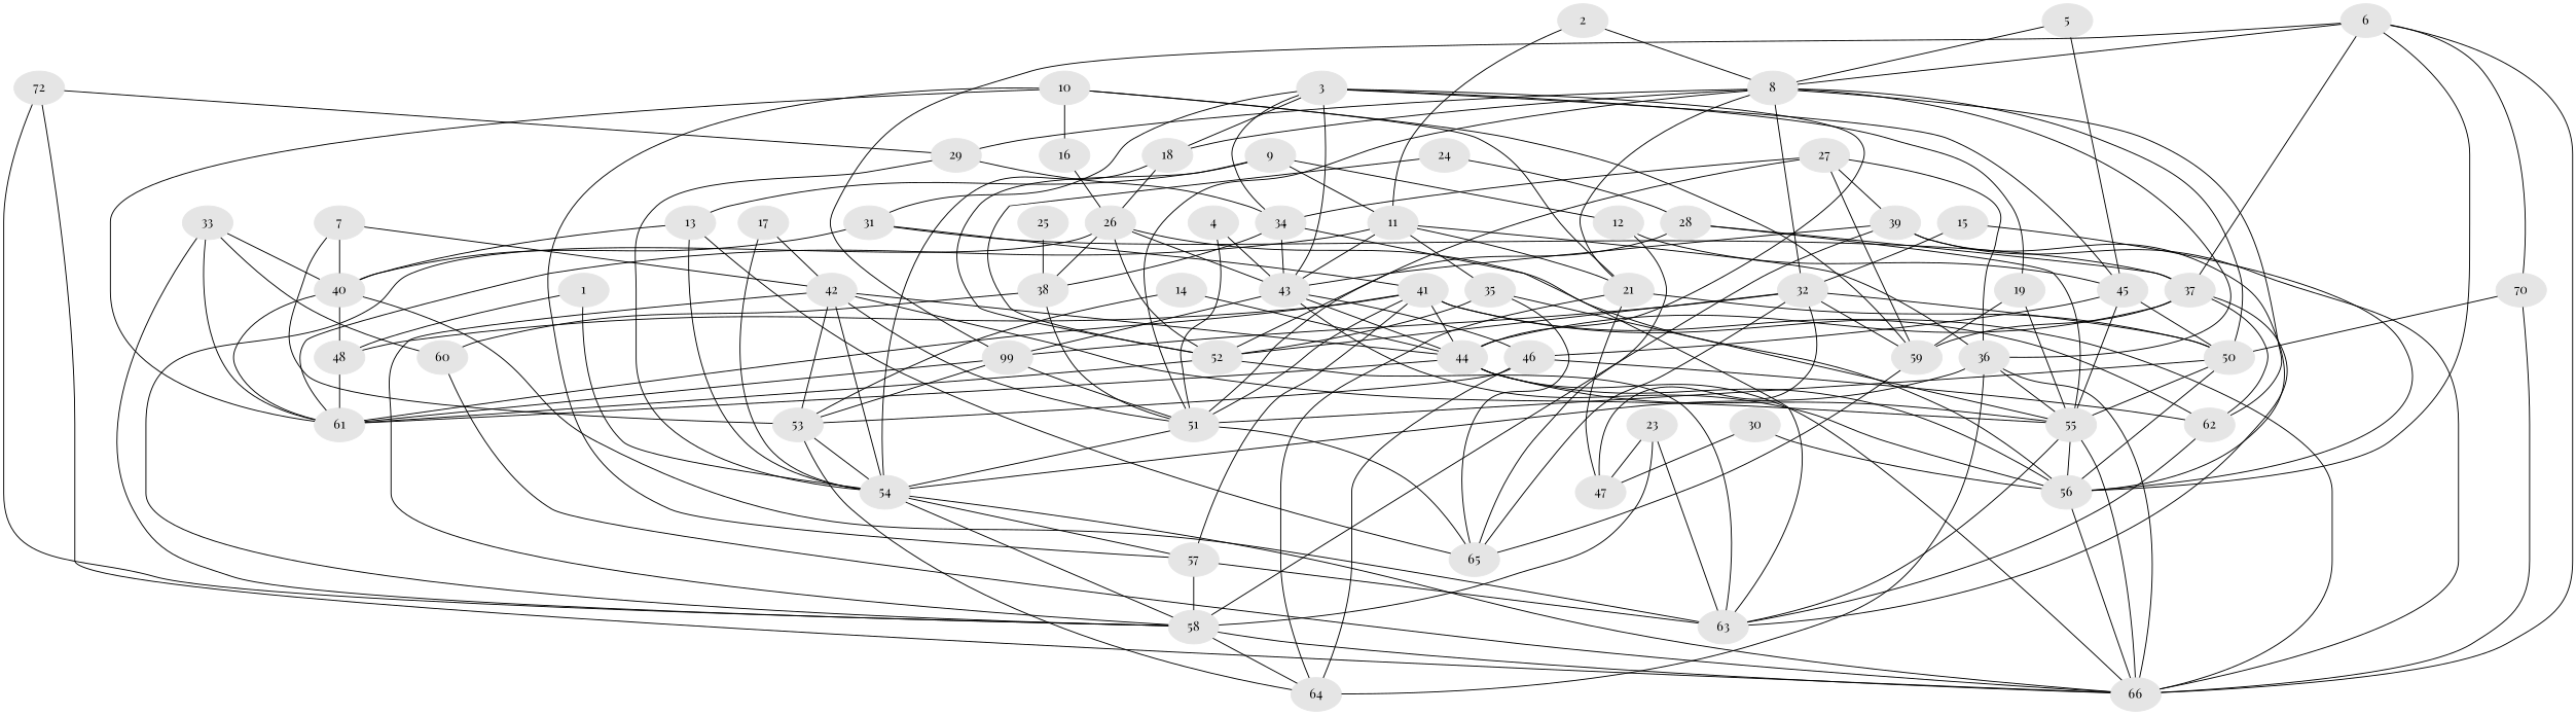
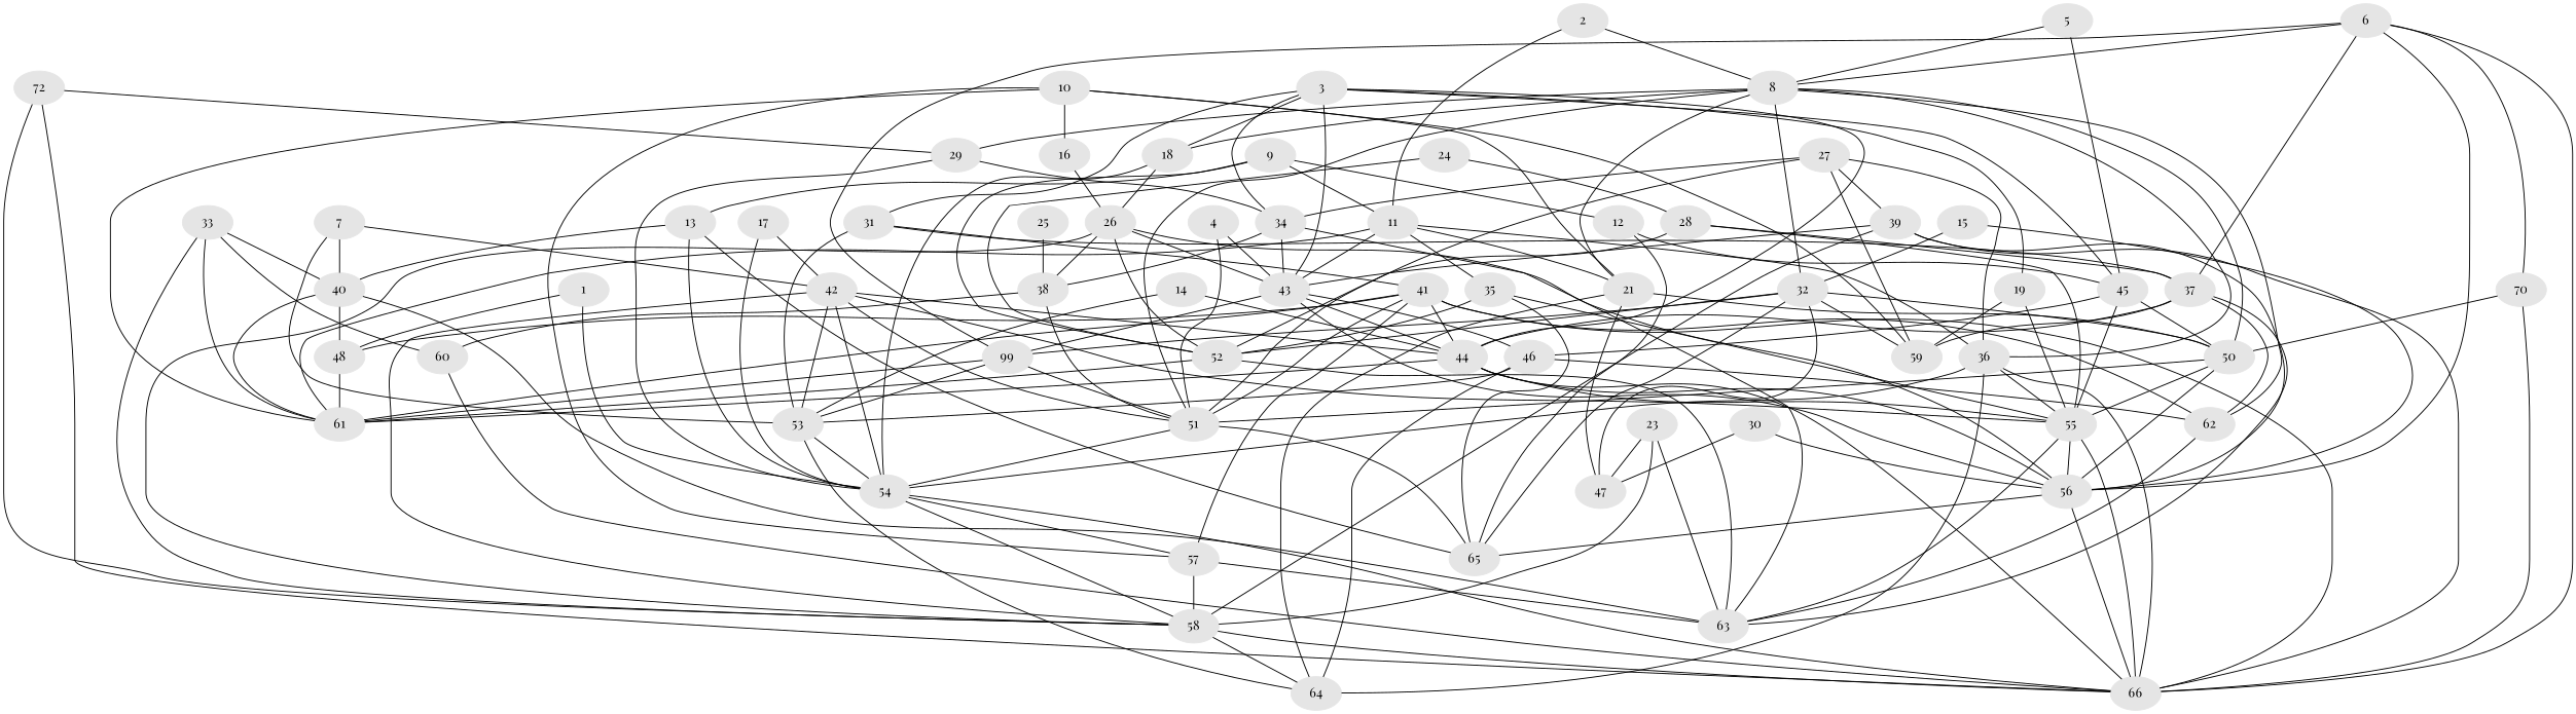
  graph {
    fontname="Playfair Display"
    node [color=gray90 fontname="Playfair Display" style=filled]
    edge [fontname="Playfair Display" weight=1.0]
    1
    48
    54
    61
    66
    57
    58
    2
    8
    11
    18
    51
    21
    29
    32
    36
    50
    62
    43
    35
    3
    19
    31
    34
    44
    45
    26
    59
    55
    37
    53
    41
    63
    38
    n35 [label=99]
    56
    46
    4
    65
    5
    6
    n42 [label=70]
    7
    40
    42
    64
    47
    52
    9
    12
    13
    10
    16
    14
    15
    17
    n57 [label=72]
    23
    24
    28
    25
    60
    27
    39
    30
    33
    1 -- 48
    1 -- 54
    48 -- 61
    54 -- 66
    54 -- 57
    54 -- 58
    57 -- 58
    57 -- 63
    58 -- 66
    58 -- 64
    2 -- 8
    2 -- 11
    8 -- 18
    8 -- 51
    8 -- 21
    8 -- 29
    8 -- 32
    8 -- 36
    8 -- 50
    8 -- 62
    11 -- 61
    11 -- 21
    11 -- 36
    11 -- 43
    11 -- 35
    18 -- 54
    18 -- 26
    51 -- 54
    51 -- 65 [weight=3.0]
    21 -- 50
    21 -- 64
    21 -- 47
    29 -- 54
    29 -- 34
    32 -- 50 [weight=2.0]
    32 -- 59
    32 -- n35
    32 -- 65
    32 -- 47
    32 -- 52
    36 -- 54
    36 -- 66
    36 -- 55
    36 -- 64
    50 -- 51
    50 -- 55
    50 -- 56 [weight=3.0]
    62 -- 63
    43 -- 44
    43 -- n35
    43 -- 56
    43 -- 46
    35 -- 55
    35 -- 65
    35 -- 52
    3 -- 18
    3 -- 43
    3 -- 19
    3 -- 31
    3 -- 34
    3 -- 44
    3 -- 45
    19 -- 59
    19 -- 55
    31 -- 37
-   31 -- 40
+   31 -- 53
    31 -- 41
    34 -- 43
    34 -- 63
    34 -- 38
    44 -- 61
    44 -- 66
    44 -- 55
    44 -- 56
    45 -- 50
    45 -- 55
    45 -- 46
    26 -- 58
    26 -- 43
    26 -- 38
    26 -- 56
    26 -- 52
    55 -- 66
    55 -- 63
    55 -- 56 [weight=2.0]
    37 -- 62
    37 -- 44
    37 -- 59
    37 -- 63
    53 -- 54
    53 -- 64
    41 -- 48
    41 -- 61
    41 -- 66
    41 -- 57 [weight=2.0]
    41 -- 51 [weight=2.0]
    41 -- 62
    41 -- 44
    38 -- 51
    38 -- 60
    n35 -- 61
    n35 -- 51
    n35 -- 53
    56 -- 66
-   59 -- 65
+   56 -- 65
    46 -- 62
    46 -- 53
    46 -- 64 [weight=2.0]
    4 -- 51
    4 -- 43
    5 -- 8
    5 -- 45
    6 -- 66
    6 -- 8
    6 -- 37
    6 -- n35 [weight=2.0]
    6 -- 56
    6 -- n42
    n42 -- 66
    n42 -- 50
    7 -- 53
    7 -- 40
    7 -- 42
    40 -- 48
    40 -- 61
    40 -- 63 [weight=2.0]
    42 -- 54
    42 -- 58
    42 -- 51
    42 -- 44
    42 -- 55
    42 -- 53
    52 -- 61
    52 -- 63
    9 -- 11
    9 -- 52
    9 -- 12
    9 -- 13
    12 -- 45
    12 -- 65
    13 -- 54
    13 -- 65
    13 -- 40
    10 -- 61
    10 -- 57
    10 -- 21
    10 -- 59
    10 -- 16
    16 -- 26
    14 -- 44
    14 -- 53
    15 -- 32
    15 -- 56
    17 -- 54
    17 -- 42
    n57 -- 66
    n57 -- 58
    n57 -- 29
    23 -- 58 [weight=2.0]
    23 -- 63
    23 -- 47
    24 -- 52
    24 -- 28
    28 -- 55
    28 -- 37
    28 -- 52
    25 -- 38
    60 -- 66
    27 -- 51
    27 -- 36
    27 -- 34
    27 -- 59
    27 -- 39
    39 -- 66
    39 -- 58
    39 -- 43
    39 -- 56
    30 -- 56
    30 -- 47
    33 -- 61
    33 -- 58
    33 -- 40
    33 -- 60
  }
